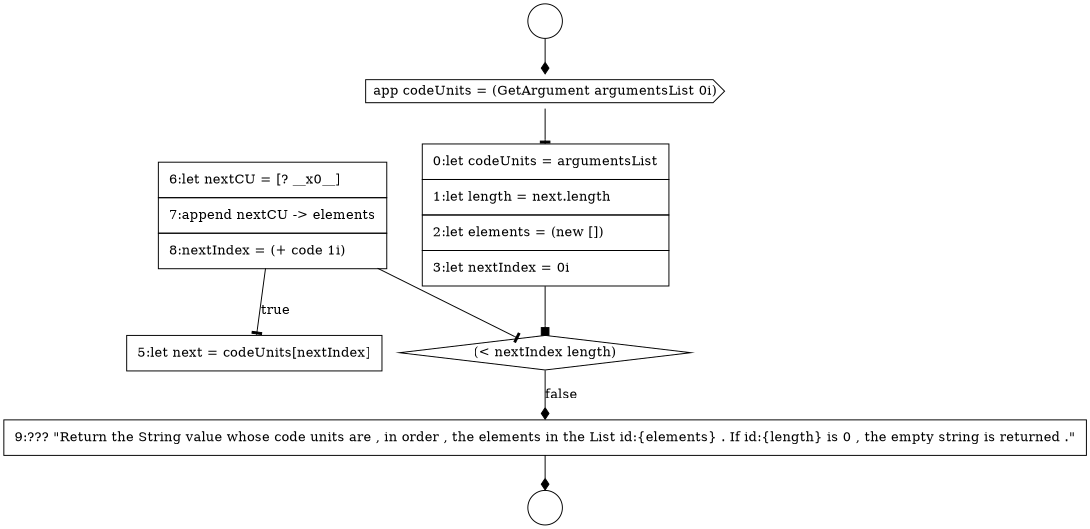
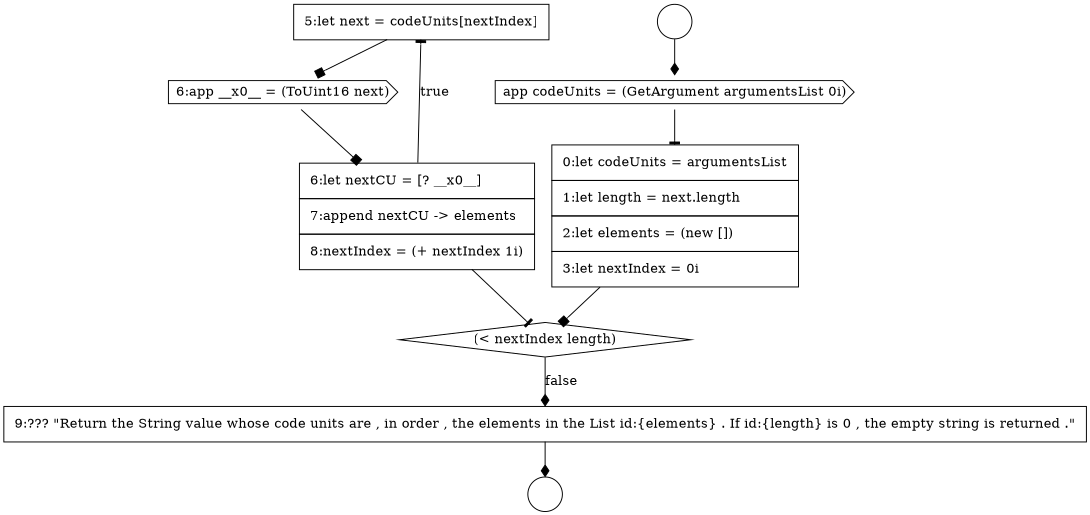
  digraph {
    node [color=black fillcolor=white shape=none style=filled]
    edge [arrowhead=box color=black]
    n1 [label=<<font color="black">     <table border="0" cellborder="1" cellspacing="0" cellpadding="10">       <tr><td align="left">5:let next = codeUnits[nextIndex]</td></tr>     </table>   </font>> margin=0]
-   n3 [label=<<font color="black">     <table border="0" cellborder="1" cellspacing="0" cellpadding="10">       <tr><td align="left">6:let nextCU = [? __x0__]</td></tr>       <tr><td align="left">7:append nextCU -&gt; elements</td></tr>       <tr><td align="left">8:nextIndex = (+ code 1i)</td></tr>     </table>   </font>> margin=0]
+   n2 [label=<<font color="black">6:app __x0__ = (ToUint16 next)</font>> shape=cds]
+   n3 [label=<<font color="black">     <table border="0" cellborder="1" cellspacing="0" cellpadding="10">       <tr><td align="left">6:let nextCU = [? __x0__]</td></tr>       <tr><td align="left">7:append nextCU -&gt; elements</td></tr>       <tr><td align="left">8:nextIndex = (+ nextIndex 1i)</td></tr>     </table>   </font>> margin=0]
    n4 [label=<<font color="black">app codeUnits = (GetArgument argumentsList 0i)</font>> shape=cds]
    n5 [label=<<font color="black">     <table border="0" cellborder="1" cellspacing="0" cellpadding="10">       <tr><td align="left">0:let codeUnits = argumentsList</td></tr>       <tr><td align="left">1:let length = next.length</td></tr>       <tr><td align="left">2:let elements = (new [])</td></tr>       <tr><td align="left">3:let nextIndex = 0i</td></tr>     </table>   </font>> margin=0]
    n6 [label=<<font color="black">(&lt; nextIndex length)</font>> shape=diamond]
    n7 [label=<<font color="black">     <table border="0" cellborder="1" cellspacing="0" cellpadding="10">       <tr><td align="left">9:??? &quot;Return the String value whose code units are , in order , the elements in the List id:{elements} . If id:{length} is 0 , the empty string is returned .&quot;</td></tr>     </table>   </font>> margin=0]
    n8 [label=" " shape=circle]
    n9 [label=" " shape=circle]
+   n1 -> n2
+   n2 -> n3
    n3 -> n1 [arrowhead=tee label=<<font color="black">true</font>>]
    n3 -> n6 [arrowhead=tee]
    n4 -> n5 [arrowhead=tee]
    n5 -> n6
    n6 -> n7 [arrowhead=diamond label=<<font color="black">false</font>>]
    n7 -> n8 [arrowhead=diamond]
    n9 -> n4 [arrowhead=diamond]
  }
